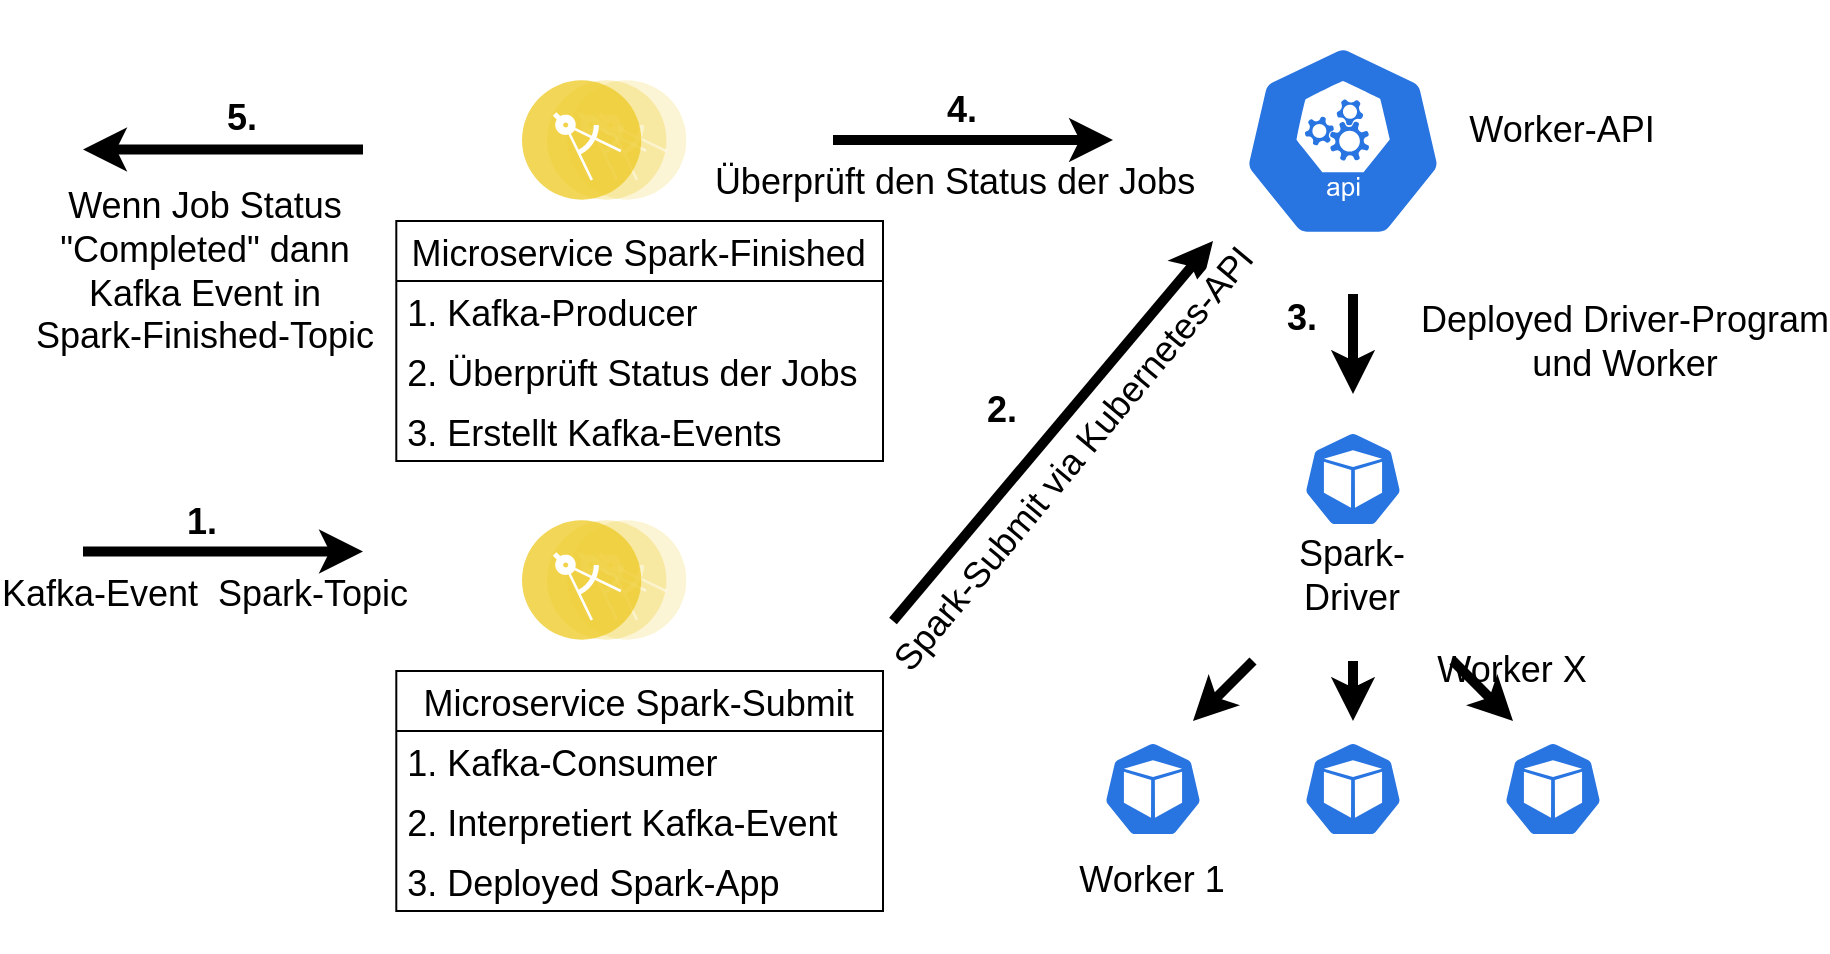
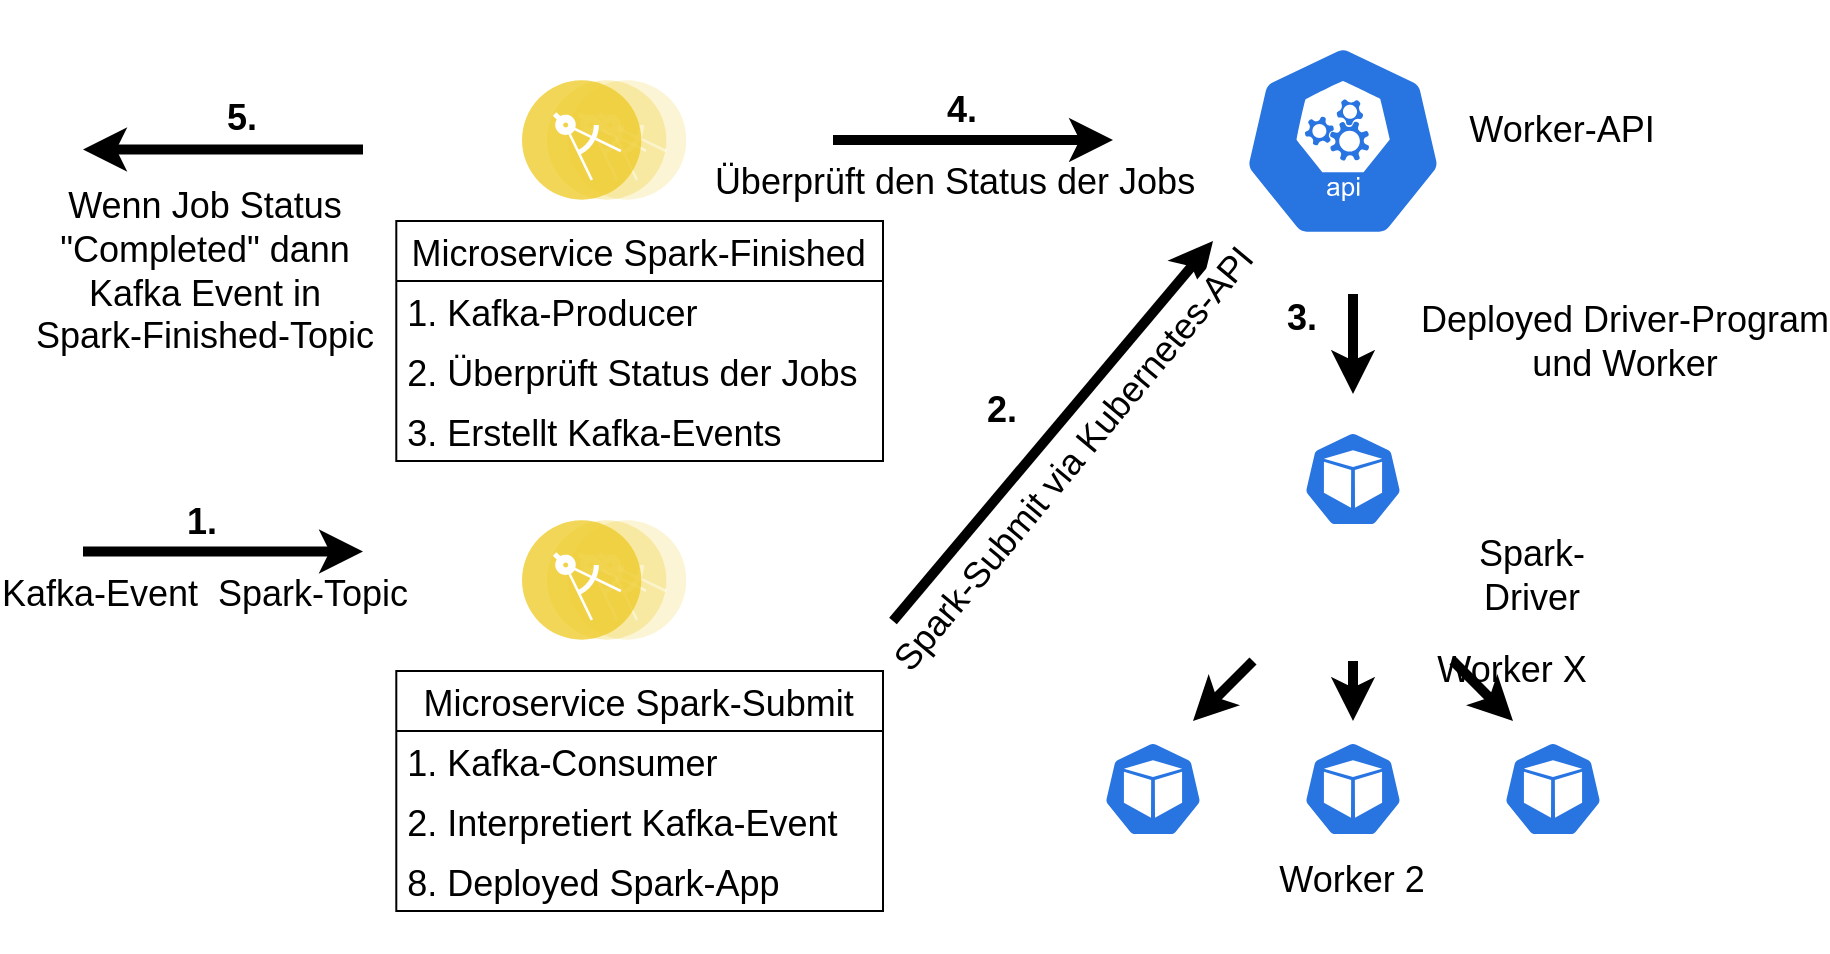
  <mxCell id="0" />
  <mxCell id="1" parent="0" />
  <mxCell id="2" value="" style="aspect=fixed;perimeter=ellipsePerimeter;html=1;align=center;shadow=0;dashed=0;fontColor=#4277BB;labelBackgroundColor=#ffffff;fontSize=18;spacingTop=3;image;image=img/lib/ibm/applications/microservice.svg;" parent="1" vertex="1"><mxGeometry x="240" y="260" width="82.2" height="60" as="geometry" /></mxCell>
  <mxCell id="3" value="" style="aspect=fixed;perimeter=ellipsePerimeter;html=1;align=center;shadow=0;dashed=0;fontColor=#4277BB;labelBackgroundColor=#ffffff;fontSize=18;spacingTop=3;image;image=img/lib/ibm/applications/microservice.svg;" parent="1" vertex="1"><mxGeometry x="240" y="40" width="82.2" height="60" as="geometry" /></mxCell>
  <mxCell id="4" value="" style="endArrow=classic;html=1;rounded=0;strokeWidth=5;fontSize=18;" parent="1" edge="1"><mxGeometry width="50" height="50" relative="1" as="geometry"><mxPoint x="80" y="275.25" as="sourcePoint" /><mxPoint x="160" y="275.25" as="targetPoint" /><Array as="points"><mxPoint x="20" y="275.25" /></Array></mxGeometry></mxCell>
  <mxCell id="5" value="Kafka-Event&amp;nbsp; Spark-Topic" style="edgeLabel;html=1;align=center;verticalAlign=middle;resizable=0;points=[];fontSize=18;" parent="4" vertex="1" connectable="0"><mxGeometry x="0.44" y="-2" relative="1" as="geometry"><mxPoint x="-24" y="19" as="offset" /></mxGeometry></mxCell>
  <mxCell id="6" value="" style="endArrow=classic;html=1;rounded=0;strokeWidth=5;fontSize=18;" parent="1" edge="1"><mxGeometry width="50" height="50" relative="1" as="geometry"><mxPoint x="425" y="310" as="sourcePoint" /><mxPoint x="585" y="120" as="targetPoint" /><Array as="points"><mxPoint x="425" y="310" /></Array></mxGeometry></mxCell>
  <mxCell id="7" value="Spark-Submit via Kubernetes-API" style="edgeLabel;html=1;align=center;verticalAlign=middle;resizable=0;points=[];rotation=-50.2;fontSize=18;" parent="6" vertex="1" connectable="0"><mxGeometry x="0.44" y="-2" relative="1" as="geometry"><mxPoint x="-27" y="56" as="offset" /></mxGeometry></mxCell>
  <mxCell id="8" value="" style="sketch=0;html=1;dashed=0;whitespace=wrap;fillColor=#2875E2;strokeColor=#ffffff;points=[[0.005,0.63,0],[0.1,0.2,0],[0.9,0.2,0],[0.5,0,0],[0.995,0.63,0],[0.72,0.99,0],[0.5,1,0],[0.28,0.99,0]];shape=mxgraph.kubernetes.icon;prIcon=api;fontSize=18;" parent="1" vertex="1"><mxGeometry x="600" y="20" width="100" height="100" as="geometry" /></mxCell>
  <mxCell id="9" value="Worker-API" style="text;html=1;strokeColor=none;fillColor=none;align=center;verticalAlign=middle;whiteSpace=wrap;rounded=0;fontSize=18;" parent="1" vertex="1"><mxGeometry x="710" y="50" width="100" height="30" as="geometry" /></mxCell>
  <mxCell id="10" value="Microservice Spark-Submit" style="swimlane;fontStyle=0;childLayout=stackLayout;horizontal=1;startSize=30;horizontalStack=0;resizeParent=1;resizeParentMax=0;resizeLast=0;collapsible=1;marginBottom=0;fontColor=#000000;fontSize=18;" parent="1" vertex="1"><mxGeometry x="176.65" y="335" width="243.35" height="120" as="geometry"><mxRectangle x="211.1" y="465" width="60" height="30" as="alternateBounds" /></mxGeometry></mxCell>
  <mxCell id="11" value="1. Kafka-Consumer" style="text;strokeColor=none;fillColor=none;align=left;verticalAlign=middle;spacingLeft=4;spacingRight=4;overflow=hidden;points=[[0,0.5],[1,0.5]];portConstraint=eastwest;rotatable=0;fontColor=#000000;fontSize=18;" parent="10" vertex="1"><mxGeometry y="30" width="243.35" height="30" as="geometry" /></mxCell>
  <mxCell id="12" value="2. Interpretiert Kafka-Event" style="text;strokeColor=none;fillColor=none;align=left;verticalAlign=middle;spacingLeft=4;spacingRight=4;overflow=hidden;points=[[0,0.5],[1,0.5]];portConstraint=eastwest;rotatable=0;fontColor=#000000;fontSize=18;" parent="10" vertex="1"><mxGeometry y="60" width="243.35" height="30" as="geometry" /></mxCell>
- <mxCell id="13" value="3. Deployed Spark-App" style="text;strokeColor=none;fillColor=none;align=left;verticalAlign=middle;spacingLeft=4;spacingRight=4;overflow=hidden;points=[[0,0.5],[1,0.5]];portConstraint=eastwest;rotatable=0;fontColor=#000000;fontSize=18;" parent="10" vertex="1"><mxGeometry y="90" width="243.35" height="30" as="geometry" /></mxCell>
+ <mxCell id="13" value="8. Deployed Spark-App" style="text;strokeColor=none;fillColor=none;align=left;verticalAlign=middle;spacingLeft=4;spacingRight=4;overflow=hidden;points=[[0,0.5],[1,0.5]];portConstraint=eastwest;rotatable=0;fontColor=#000000;fontSize=18;" parent="10" vertex="1"><mxGeometry y="90" width="243.35" height="30" as="geometry" /></mxCell>
  <mxCell id="14" value="" style="endArrow=classic;html=1;rounded=0;strokeWidth=5;fontSize=18;" parent="1" edge="1"><mxGeometry width="50" height="50" relative="1" as="geometry"><mxPoint x="655" y="146.5" as="sourcePoint" /><mxPoint x="655" y="196.5" as="targetPoint" /><Array as="points" /></mxGeometry></mxCell>
  <mxCell id="15" value="Deployed Driver-Program &lt;br&gt;und Worker" style="edgeLabel;html=1;align=center;verticalAlign=middle;resizable=0;points=[];fontSize=18;" parent="14" vertex="1" connectable="0"><mxGeometry x="0.44" y="-2" relative="1" as="geometry"><mxPoint x="137" y="-12" as="offset" /></mxGeometry></mxCell>
  <mxCell id="16" value="" style="sketch=0;html=1;dashed=0;whitespace=wrap;fillColor=#2875E2;strokeColor=#ffffff;points=[[0.005,0.63,0],[0.1,0.2,0],[0.9,0.2,0],[0.5,0,0],[0.995,0.63,0],[0.72,0.99,0],[0.5,1,0],[0.28,0.99,0]];shape=mxgraph.kubernetes.icon;prIcon=pod;fontColor=#000000;fontSize=18;" parent="1" vertex="1"><mxGeometry x="630" y="215" width="50" height="48" as="geometry" /></mxCell>
- <mxCell id="17" value="Spark-Driver" style="text;html=1;strokeColor=none;fillColor=none;align=center;verticalAlign=middle;whiteSpace=wrap;rounded=0;fontSize=18;" parent="1" vertex="1"><mxGeometry x="605" y="273" width="100" height="30" as="geometry" /></mxCell>
+ <mxCell id="17" value="Spark-Driver" style="text;html=1;strokeColor=none;fillColor=none;align=center;verticalAlign=middle;whiteSpace=wrap;rounded=0;fontSize=18;" parent="1" vertex="1"><mxGeometry x="695" y="273" width="100" height="30" as="geometry" /></mxCell>
  <mxCell id="18" value="" style="sketch=0;html=1;dashed=0;whitespace=wrap;fillColor=#2875E2;strokeColor=#ffffff;points=[[0.005,0.63,0],[0.1,0.2,0],[0.9,0.2,0],[0.5,0,0],[0.995,0.63,0],[0.72,0.99,0],[0.5,1,0],[0.28,0.99,0]];shape=mxgraph.kubernetes.icon;prIcon=pod;fontColor=#000000;fontSize=18;" parent="1" vertex="1"><mxGeometry x="530" y="370" width="50" height="48" as="geometry" /></mxCell>
- <mxCell id="19" value="Worker 1" style="text;html=1;strokeColor=none;fillColor=none;align=center;verticalAlign=middle;whiteSpace=wrap;rounded=0;fontSize=18;" parent="1" vertex="1"><mxGeometry x="505" y="425" width="100" height="30" as="geometry" /></mxCell>
  <mxCell id="20" value="" style="sketch=0;html=1;dashed=0;whitespace=wrap;fillColor=#2875E2;strokeColor=#ffffff;points=[[0.005,0.63,0],[0.1,0.2,0],[0.9,0.2,0],[0.5,0,0],[0.995,0.63,0],[0.72,0.99,0],[0.5,1,0],[0.28,0.99,0]];shape=mxgraph.kubernetes.icon;prIcon=pod;fontColor=#000000;fontSize=18;" parent="1" vertex="1"><mxGeometry x="630" y="370" width="50" height="48" as="geometry" /></mxCell>
+ <mxCell id="21" value="Worker 2" style="text;html=1;strokeColor=none;fillColor=none;align=center;verticalAlign=middle;whiteSpace=wrap;rounded=0;fontSize=18;" parent="1" vertex="1"><mxGeometry x="605" y="425" width="100" height="30" as="geometry" /></mxCell>
  <mxCell id="22" value="" style="sketch=0;html=1;dashed=0;whitespace=wrap;fillColor=#2875E2;strokeColor=#ffffff;points=[[0.005,0.63,0],[0.1,0.2,0],[0.9,0.2,0],[0.5,0,0],[0.995,0.63,0],[0.72,0.99,0],[0.5,1,0],[0.28,0.99,0]];shape=mxgraph.kubernetes.icon;prIcon=pod;fontColor=#000000;fontSize=18;" parent="1" vertex="1"><mxGeometry x="730" y="370" width="50" height="48" as="geometry" /></mxCell>
  <mxCell id="23" value="Worker X" style="text;html=1;strokeColor=none;fillColor=none;align=center;verticalAlign=middle;whiteSpace=wrap;rounded=0;fontSize=18;" parent="1" vertex="1"><mxGeometry x="685" y="320" width="100" height="30" as="geometry" /></mxCell>
  <mxCell id="24" value="" style="endArrow=classic;html=1;rounded=0;strokeWidth=5;exitX=0.5;exitY=1;exitDx=0;exitDy=0;fontSize=18;" parent="1" edge="1"><mxGeometry width="50" height="50" relative="1" as="geometry"><mxPoint x="655" y="330" as="sourcePoint" /><mxPoint x="655" y="360" as="targetPoint" /><Array as="points" /></mxGeometry></mxCell>
  <mxCell id="25" value="" style="endArrow=classic;html=1;rounded=0;strokeWidth=5;fontSize=18;" parent="1" edge="1"><mxGeometry width="50" height="50" relative="1" as="geometry"><mxPoint x="705" y="330" as="sourcePoint" /><mxPoint x="735" y="360" as="targetPoint" /><Array as="points" /></mxGeometry></mxCell>
  <mxCell id="26" value="" style="endArrow=classic;html=1;rounded=0;strokeWidth=5;fontSize=18;" parent="1" edge="1"><mxGeometry width="50" height="50" relative="1" as="geometry"><mxPoint x="605" y="330" as="sourcePoint" /><mxPoint x="575" y="360" as="targetPoint" /><Array as="points" /></mxGeometry></mxCell>
  <mxCell id="27" value="" style="endArrow=classic;html=1;rounded=0;strokeWidth=5;fontSize=18;" parent="1" edge="1"><mxGeometry width="50" height="50" relative="1" as="geometry"><mxPoint x="455" y="69.5" as="sourcePoint" /><mxPoint x="535" y="69.5" as="targetPoint" /><Array as="points"><mxPoint x="395" y="69.5" /></Array></mxGeometry></mxCell>
  <mxCell id="28" value="Überprüft den Status der Jobs" style="edgeLabel;html=1;align=center;verticalAlign=middle;resizable=0;points=[];fontSize=18;" parent="27" vertex="1" connectable="0"><mxGeometry x="0.44" y="-2" relative="1" as="geometry"><mxPoint x="-24" y="19" as="offset" /></mxGeometry></mxCell>
  <mxCell id="29" value="" style="endArrow=classic;html=1;rounded=0;strokeWidth=5;fontSize=18;" parent="1" edge="1"><mxGeometry width="50" height="50" relative="1" as="geometry"><mxPoint x="100" y="74.25" as="sourcePoint" /><mxPoint x="20" y="74.25" as="targetPoint" /><Array as="points"><mxPoint x="160" y="74.25" /></Array></mxGeometry></mxCell>
  <mxCell id="30" value="Wenn Job Status &lt;br style=&quot;font-size: 18px;&quot;&gt;&quot;Completed&quot; dann&lt;br style=&quot;font-size: 18px;&quot;&gt;Kafka Event in &lt;br style=&quot;font-size: 18px;&quot;&gt;Spark-Finished-Topic" style="edgeLabel;html=1;align=center;verticalAlign=middle;resizable=0;points=[];fontSize=18;" parent="29" vertex="1" connectable="0"><mxGeometry x="0.44" y="-2" relative="1" as="geometry"><mxPoint x="4" y="63" as="offset" /></mxGeometry></mxCell>
  <mxCell id="31" value="Microservice Spark-Finished" style="swimlane;fontStyle=0;childLayout=stackLayout;horizontal=1;startSize=30;horizontalStack=0;resizeParent=1;resizeParentMax=0;resizeLast=0;collapsible=1;marginBottom=0;fontColor=#000000;fontSize=18;" parent="1" vertex="1"><mxGeometry x="176.65" y="110" width="243.35" height="120" as="geometry"><mxRectangle x="211.1" y="465" width="60" height="30" as="alternateBounds" /></mxGeometry></mxCell>
  <mxCell id="32" value="1. Kafka-Producer" style="text;strokeColor=none;fillColor=none;align=left;verticalAlign=middle;spacingLeft=4;spacingRight=4;overflow=hidden;points=[[0,0.5],[1,0.5]];portConstraint=eastwest;rotatable=0;fontColor=#000000;fontSize=18;" parent="31" vertex="1"><mxGeometry y="30" width="243.35" height="30" as="geometry" /></mxCell>
  <mxCell id="33" value="2. Überprüft Status der Jobs" style="text;strokeColor=none;fillColor=none;align=left;verticalAlign=middle;spacingLeft=4;spacingRight=4;overflow=hidden;points=[[0,0.5],[1,0.5]];portConstraint=eastwest;rotatable=0;fontColor=#000000;fontSize=18;" parent="31" vertex="1"><mxGeometry y="60" width="243.35" height="30" as="geometry" /></mxCell>
  <mxCell id="34" value="3. Erstellt Kafka-Events" style="text;strokeColor=none;fillColor=none;align=left;verticalAlign=middle;spacingLeft=4;spacingRight=4;overflow=hidden;points=[[0,0.5],[1,0.5]];portConstraint=eastwest;rotatable=0;fontColor=#000000;fontSize=18;" parent="31" vertex="1"><mxGeometry y="90" width="243.35" height="30" as="geometry" /></mxCell>
  <mxCell id="35" value="&lt;b style=&quot;font-size: 18px;&quot;&gt;&lt;font style=&quot;font-size: 18px;&quot;&gt;1.&lt;/font&gt;&lt;/b&gt;" style="text;html=1;strokeColor=none;fillColor=none;align=center;verticalAlign=middle;whiteSpace=wrap;rounded=0;fontColor=#000000;fontSize=18;" parent="1" vertex="1"><mxGeometry x="50" y="245.75" width="60" height="30" as="geometry" /></mxCell>
  <mxCell id="36" value="&lt;b style=&quot;font-size: 18px;&quot;&gt;&lt;font style=&quot;font-size: 18px;&quot;&gt;2.&lt;/font&gt;&lt;/b&gt;" style="text;html=1;strokeColor=none;fillColor=none;align=center;verticalAlign=middle;whiteSpace=wrap;rounded=0;fontColor=#000000;fontSize=18;" parent="1" vertex="1"><mxGeometry x="450" y="190" width="60" height="30" as="geometry" /></mxCell>
  <mxCell id="37" value="&lt;b style=&quot;font-size: 18px;&quot;&gt;&lt;font style=&quot;font-size: 18px;&quot;&gt;3.&lt;/font&gt;&lt;/b&gt;" style="text;html=1;strokeColor=none;fillColor=none;align=center;verticalAlign=middle;whiteSpace=wrap;rounded=0;fontColor=#000000;fontSize=18;" parent="1" vertex="1"><mxGeometry x="600" y="143.5" width="60" height="30" as="geometry" /></mxCell>
  <mxCell id="38" value="&lt;b style=&quot;font-size: 18px;&quot;&gt;&lt;font style=&quot;font-size: 18px;&quot;&gt;4.&lt;/font&gt;&lt;/b&gt;" style="text;html=1;strokeColor=none;fillColor=none;align=center;verticalAlign=middle;whiteSpace=wrap;rounded=0;fontColor=#000000;fontSize=18;" parent="1" vertex="1"><mxGeometry x="430" y="40" width="60" height="30" as="geometry" /></mxCell>
  <mxCell id="39" value="&lt;b style=&quot;font-size: 18px;&quot;&gt;&lt;font style=&quot;font-size: 18px;&quot;&gt;5.&lt;/font&gt;&lt;/b&gt;" style="text;html=1;strokeColor=none;fillColor=none;align=center;verticalAlign=middle;whiteSpace=wrap;rounded=0;fontColor=#000000;fontSize=18;" parent="1" vertex="1"><mxGeometry x="70" y="43.75" width="60" height="30" as="geometry" /></mxCell>
